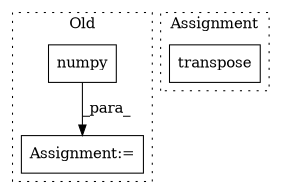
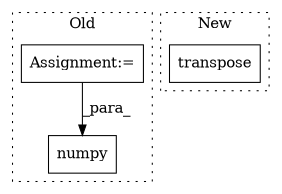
  digraph {
    node [a=32 shape=box]
    n1 [l=7 label=numpy s=3889]
    n2 [a=7 l=1 label="Assignment:=" s=3867]
    n3 [l="10,1" label=transpose s="952,965"]
    subgraph cluster_1 {
      label=Old
      style=dotted
      n1
      n2
    }
    subgraph cluster_2 {
-     label=Assignment
+     label=New
      style=dotted
      n3
    }
-   n1 -> n2 [label=_para_]
+   n2 -> n1 [label=_para_]
  }
